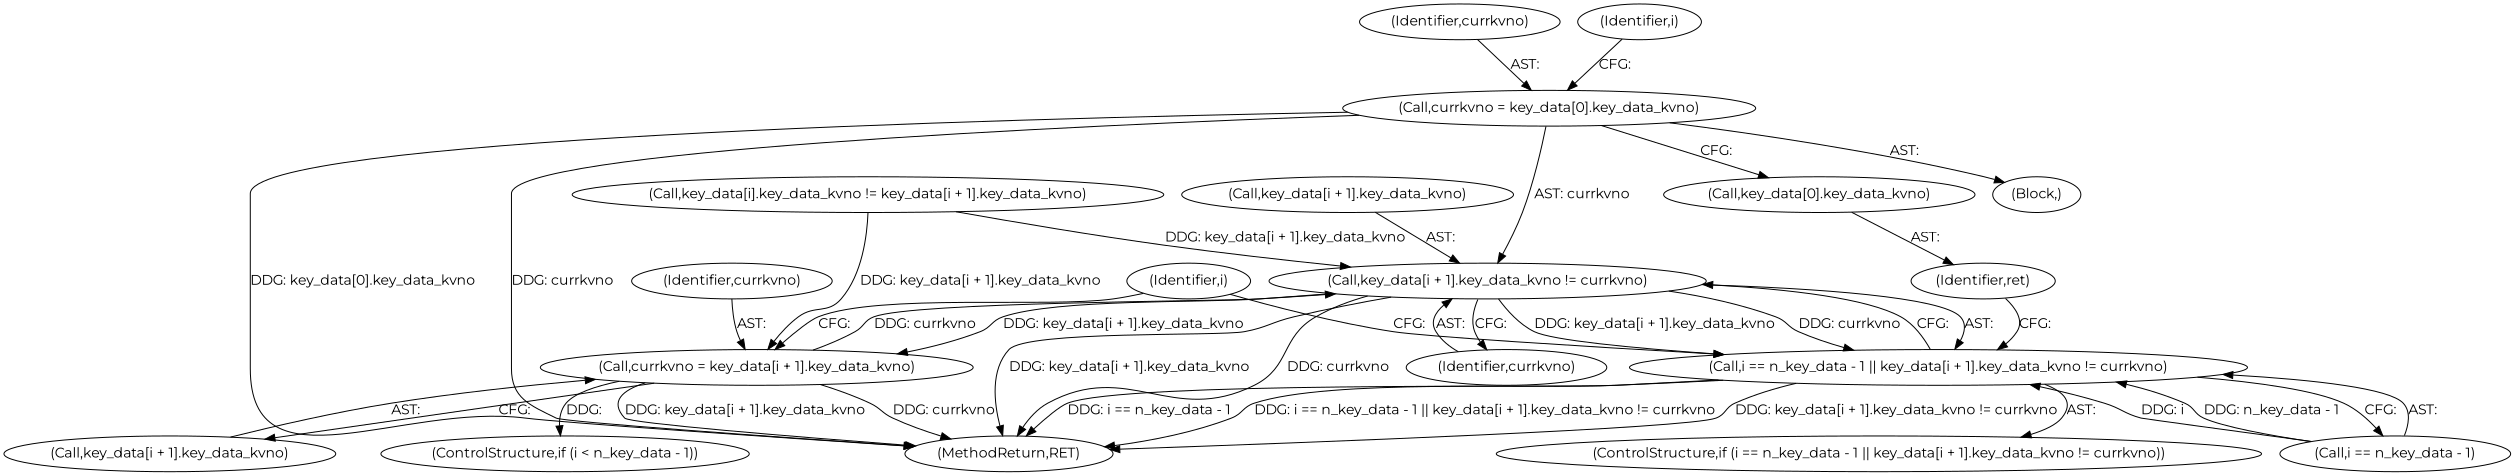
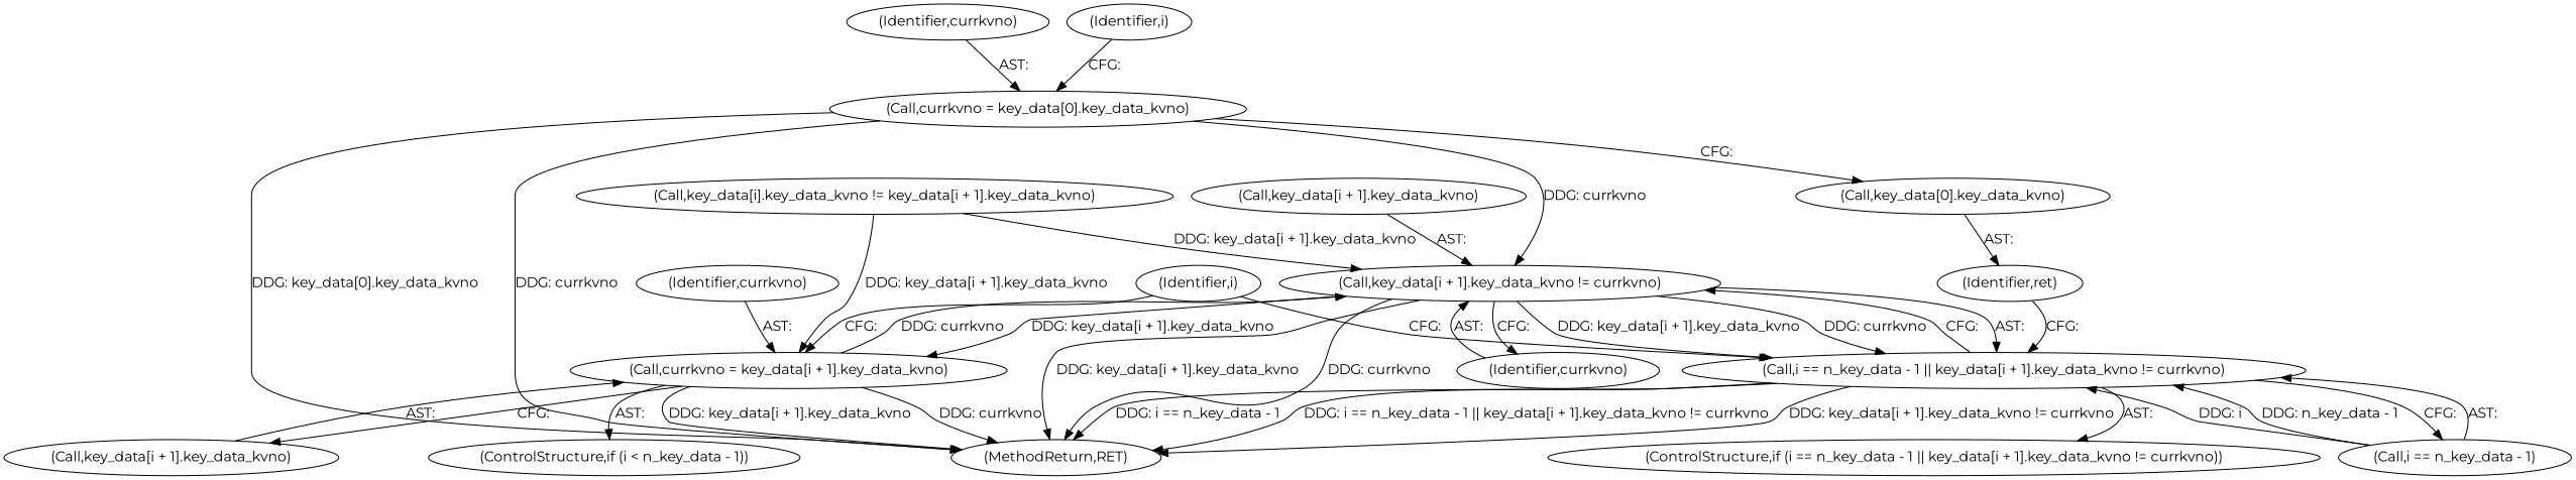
  digraph {
    fontname=Montserrat
    node [fontname=Montserrat]
    edge [fontname=Montserrat]
    n1 [label="(Call,currkvno = key_data[0].key_data_kvno)"]
    n2 [label="(Call,key_data[i + 1].key_data_kvno != currkvno)"]
    n3 [label="(Call,key_data[0].key_data_kvno)"]
-   n4 [label="(Block,)"]
    n5 [label="(MethodReturn,RET)"]
    n6 [label="(Call,i == n_key_data - 1 || key_data[i + 1].key_data_kvno != currkvno)"]
    n7 [label="(Call,currkvno = key_data[i + 1].key_data_kvno)"]
    n8 [label="(Identifier,currkvno)"]
    n9 [label="(Identifier,ret)"]
    n10 [label="(Call,i == n_key_data - 1)"]
    n11 [label="(ControlStructure,if (i == n_key_data - 1 || key_data[i + 1].key_data_kvno != currkvno))"]
    n12 [label="(Call,key_data[i + 1].key_data_kvno)"]
    n13 [label="(ControlStructure,if (i < n_key_data - 1))"]
    n14 [label="(Identifier,currkvno)"]
    n15 [label="(Identifier,i)"]
    n16 [label="(Identifier,currkvno)"]
    n17 [label="(Call,key_data[i].key_data_kvno != key_data[i + 1].key_data_kvno)"]
    n18 [label="(Call,key_data[i + 1].key_data_kvno)"]
    n19 [label="(Identifier,i)"]
-   n1 -> n2 [label="AST: currkvno"]
+   n1 -> n2 [label="DDG: currkvno"]
    n1 -> n3 [label="CFG: "]
-   n1 -> n4 [label="AST: "]
    n1 -> n5 [label="DDG: currkvno"]
    n1 -> n5 [label="DDG: key_data[0].key_data_kvno"]
    n2 -> n5 [label="DDG: currkvno"]
    n2 -> n5 [label="DDG: key_data[i + 1].key_data_kvno"]
    n2 -> n6 [label="AST: "]
    n2 -> n6 [label="DDG: key_data[i + 1].key_data_kvno"]
    n2 -> n6 [label="DDG: currkvno"]
    n2 -> n7 [label="DDG: key_data[i + 1].key_data_kvno"]
    n2 -> n8 [label="CFG: "]
    n3 -> n9 [label="AST: "]
    n6 -> n2 [label="CFG: "]
    n6 -> n5 [label="DDG: i == n_key_data - 1"]
    n6 -> n5 [label="DDG: i == n_key_data - 1 || key_data[i + 1].key_data_kvno != currkvno"]
    n6 -> n5 [label="DDG: key_data[i + 1].key_data_kvno != currkvno"]
    n6 -> n10 [label="CFG: "]
    n6 -> n11 [label="AST: "]
    n7 -> n2 [label="DDG: currkvno"]
    n7 -> n5 [label="DDG: currkvno"]
    n7 -> n5 [label="DDG: key_data[i + 1].key_data_kvno"]
    n7 -> n12 [label="CFG: "]
-   n7 -> n13 [label="DDG: "]
+   n7 -> n13 [label="AST: "]
    n8 -> n2 [label="AST: "]
    n9 -> n6 [label="CFG: "]
    n10 -> n6 [label="AST: "]
    n10 -> n6 [label="DDG: i"]
    n10 -> n6 [label="DDG: n_key_data - 1"]
    n12 -> n7 [label="AST: "]
    n14 -> n1 [label="AST: "]
    n15 -> n1 [label="CFG: "]
    n16 -> n7 [label="AST: "]
    n17 -> n2 [label="DDG: key_data[i + 1].key_data_kvno"]
    n17 -> n7 [label="DDG: key_data[i + 1].key_data_kvno"]
    n18 -> n2 [label="AST: "]
    n19 -> n6 [label="CFG: "]
    n19 -> n7 [label="CFG: "]
  }
